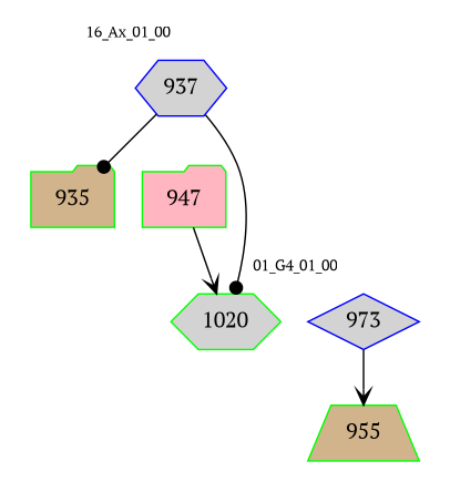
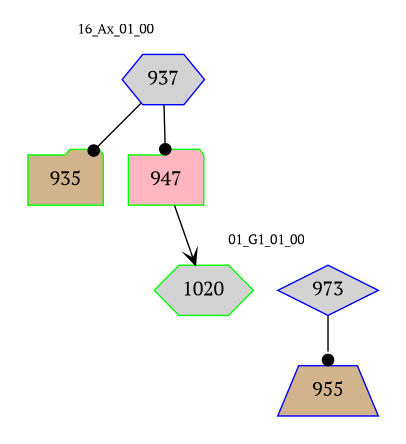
  digraph {
    fontname="PT Serif"
    node [color=green fillcolor=lightgrey fontname="PT Serif" shape=hexagon style=filled]
    edge [arrowhead=dot color=black fontname="PT Serif"]
    n1 [color=blue label=937]
    n2 [fillcolor=tan label=935 shape=folder]
    n3 [fillcolor=lightpink label=947 shape=folder]
    n4 [color=blue label=973 shape=diamond]
-   n5 [fillcolor=tan label=955 shape=trapezium]
+   n5 [color=blue fillcolor=tan label=955 shape=trapezium]
    n6 [label=1020]
    subgraph cluster_1 {
      color=white
      fontsize=10
      label="16_Ax_01_00"
      n1
      n2
      n3
    }
    subgraph cluster_2 {
      color=white
      fontsize=10
-     label="01_G4_01_00"
+     label="01_G1_01_00"
      n4
      n5
      n6
    }
    n1 -> n2
-   n1 -> n6
+   n1 -> n3
    n3 -> n6 [arrowhead=vee]
-   n4 -> n5 [arrowhead=vee]
+   n4 -> n5
  }
